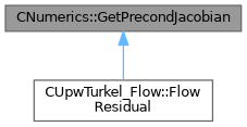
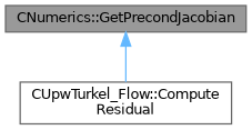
  digraph {
    rankdir=TB
    node [fontname=Helvetica fontsize=10 shape=box style=filled]
    n1 [color=gray40 fillcolor=grey60 fontcolor=black height=0.2 label="CNumerics::GetPrecondJacobian" width=0.4]
-   n2 [color=grey40 fillcolor=white height=0.2 label="CUpwTurkel_Flow::Flow\lResidual" width=0.4]
+   n2 [color=grey40 fillcolor=white height=0.2 label="CUpwTurkel_Flow::Compute\lResidual" width=0.4]
    n1 -> n2 [color=steelblue1 dir=back fontname=Helvetica fontsize=10 labelfontname=Helvetica labelfontsize=10 style=solid]
  }
